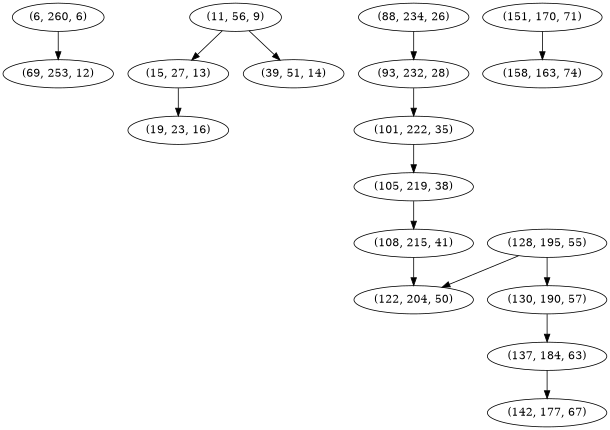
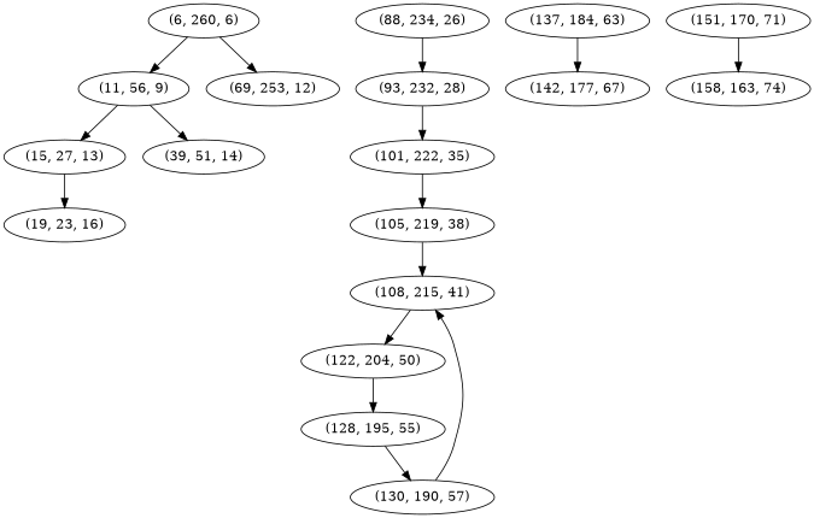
  digraph {
    fontname="DejaVu Serif"
    node [fontname="DejaVu Serif"]
    edge [fontname="DejaVu Serif"]
    "(6, 260, 6)"
    "(11, 56, 9)"
    "(69, 253, 12)"
    "(15, 27, 13)"
    "(39, 51, 14)"
    "(19, 23, 16)"
    "(88, 234, 26)"
    "(93, 232, 28)"
    "(101, 222, 35)"
    "(105, 219, 38)"
    "(108, 215, 41)"
    "(122, 204, 50)"
    "(128, 195, 55)"
    "(130, 190, 57)"
    "(137, 184, 63)"
    "(142, 177, 67)"
    "(151, 170, 71)"
    "(158, 163, 74)"
+   "(6, 260, 6)" -> "(11, 56, 9)"
    "(6, 260, 6)" -> "(69, 253, 12)"
    "(11, 56, 9)" -> "(15, 27, 13)"
    "(11, 56, 9)" -> "(39, 51, 14)"
    "(15, 27, 13)" -> "(19, 23, 16)"
    "(88, 234, 26)" -> "(93, 232, 28)"
    "(93, 232, 28)" -> "(101, 222, 35)"
    "(101, 222, 35)" -> "(105, 219, 38)"
    "(105, 219, 38)" -> "(108, 215, 41)"
    "(108, 215, 41)" -> "(122, 204, 50)"
-   "(128, 195, 55)" -> "(122, 204, 50)"
+   "(122, 204, 50)" -> "(128, 195, 55)"
    "(128, 195, 55)" -> "(130, 190, 57)"
-   "(130, 190, 57)" -> "(137, 184, 63)"
+   "(130, 190, 57)" -> "(108, 215, 41)"
    "(137, 184, 63)" -> "(142, 177, 67)"
    "(151, 170, 71)" -> "(158, 163, 74)"
  }
